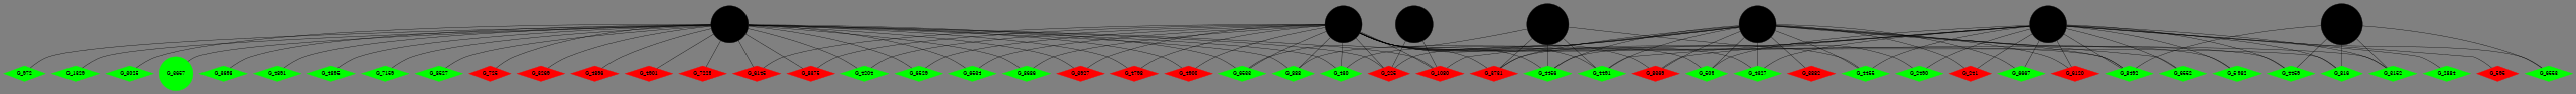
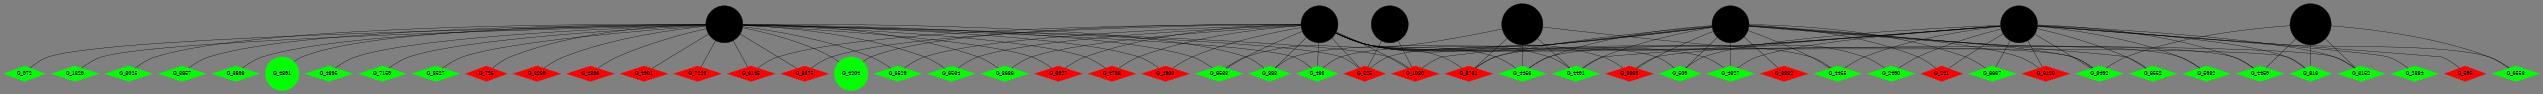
  digraph {
    bgcolor="#808080"
    node [color="#00ff00" shape=diamond style=filled]
    edge [dir=none]
    P_10592 [color="#000000" height=0.1 shape=circle width=0.1]
    G_509 [height=0.1 width=0.1]
    G_816 [height=0.1 width=0.1]
    G_2884 [height=0.1 width=0.1]
    G_3152 [height=0.1 width=0.1]
    G_4327 [height=0.1 width=0.1]
    G_4455 [height=0.1 width=0.1]
    G_4456 [height=0.1 width=0.1]
    G_4459 [height=0.1 width=0.1]
    G_4491 [height=0.1 width=0.1]
    G_5982 [height=0.1 width=0.1]
    G_6552 [height=0.1 width=0.1]
    G_6553 [height=0.1 width=0.1]
    G_6667 [height=0.1 width=0.1]
    n15 [height=0.1 label=G_2490 width=0.1]
    G_8492 [height=0.1 width=0.1]
    G_241 [color="#ff0000" height=0.1 width=0.1]
    G_595 [color="#ff0000" height=0.1 width=0.1]
    G_3731 [color="#ff0000" height=0.1 width=0.1]
    G_6120 [color="#ff0000" height=0.1 width=0.1]
    G_8369 [color="#ff0000" height=0.1 width=0.1]
    P_46132 [color="#000000" height=0.1 shape=circle width=0.1]
    G_430 [height=0.1 width=0.1]
    G_888 [height=0.1 width=0.1]
    G_972 [height=0.1 width=0.1]
    G_1329 [height=0.1 width=0.1]
    G_3025 [height=0.1 width=0.1]
-   G_3657 [height=0.1 shape=circle width=0.1]
+   G_3657 [height=0.1 width=0.1]
    G_3698 [height=0.1 width=0.1]
-   G_4204 [height=0.1 width=0.1]
-   G_4891 [height=0.1 width=0.1]
+   G_4204 [height=0.1 shape=circle width=0.1]
+   G_4891 [height=0.1 shape=circle width=0.1]
    G_4895 [height=0.1 width=0.1]
    G_6529 [height=0.1 width=0.1]
    G_6533 [height=0.1 width=0.1]
    G_6534 [height=0.1 width=0.1]
    G_7159 [height=0.1 width=0.1]
    G_8527 [height=0.1 width=0.1]
    G_8686 [height=0.1 width=0.1]
    G_225 [color="#ff0000" height=0.1 width=0.1]
    G_725 [color="#ff0000" height=0.1 width=0.1]
    G_1080 [color="#ff0000" height=0.1 width=0.1]
    G_3269 [color="#ff0000" height=0.1 width=0.1]
    G_3927 [color="#ff0000" height=0.1 width=0.1]
    G_4798 [color="#ff0000" height=0.1 width=0.1]
    G_4896 [color="#ff0000" height=0.1 width=0.1]
    G_4900 [color="#ff0000" height=0.1 width=0.1]
    G_4901 [color="#ff0000" height=0.1 width=0.1]
    G_6145 [color="#ff0000" height=0.1 width=0.1]
    G_7229 [color="#ff0000" height=0.1 width=0.1]
    G_8375 [color="#ff0000" height=0.1 width=0.1]
    P_68377 [color="#000000" height=0.1 shape=circle width=0.1]
    P_74372 [color="#000000" height=0.1 shape=circle width=0.1]
    G_3882 [color="#ff0000" height=0.1 width=0.1]
    P_99617 [color="#000000" height=0.1 shape=circle width=0.1]
    P_488307 [color="#000000" height=0.1 shape=circle width=0.1]
    P_708537 [color="#000000" height=0.1 shape=circle width=0.1]
    P_10592 -> G_509
    P_10592 -> G_816
    P_10592 -> G_2884
    P_10592 -> G_3152
    P_10592 -> G_4327
    P_10592 -> G_4455
    P_10592 -> G_4456
    P_10592 -> G_4459
    P_10592 -> G_4491
    P_10592 -> G_5982
    P_10592 -> G_6552
    P_10592 -> G_6553
    P_10592 -> G_6667
    P_10592 -> n15
    P_10592 -> G_8492
    P_10592 -> G_241
    P_10592 -> G_595
    P_10592 -> G_3731
    P_10592 -> G_6120
    P_10592 -> G_8369
    P_46132 -> G_430
    P_46132 -> G_888
    P_46132 -> G_972
    P_46132 -> G_1329
    P_46132 -> G_3025
    P_46132 -> G_3657
    P_46132 -> G_3698
    P_46132 -> G_4204
    P_46132 -> G_4891
    P_46132 -> G_4895
    P_46132 -> G_6529
    P_46132 -> G_6533
    P_46132 -> G_6534
    P_46132 -> G_7159
    P_46132 -> G_8527
    P_46132 -> G_8686
    P_46132 -> G_225
    P_46132 -> G_725
    P_46132 -> G_1080
    P_46132 -> G_3269
    P_46132 -> G_3927
    P_46132 -> G_4798
    P_46132 -> G_4896
    P_46132 -> G_4900
    P_46132 -> G_4901
    P_46132 -> G_6145
    P_46132 -> G_7229
    P_46132 -> G_8375
    P_68377 -> G_509
    P_68377 -> G_816
    P_68377 -> G_4327
    P_68377 -> G_4455
    P_68377 -> G_4456
    P_68377 -> G_4459
    P_68377 -> G_4491
    P_68377 -> G_8492
    P_68377 -> G_3731
    P_68377 -> G_8369
    P_68377 -> G_430
    P_68377 -> G_888
    P_68377 -> G_4204
    P_68377 -> G_6529
    P_68377 -> G_6533
    P_68377 -> G_6534
    P_68377 -> G_8686
    P_68377 -> G_225
    P_68377 -> G_1080
    P_68377 -> G_3927
    P_68377 -> G_4798
    P_68377 -> G_4900
    P_68377 -> G_6145
    P_68377 -> G_8375
    P_74372 -> G_509
    P_74372 -> G_3152
    P_74372 -> G_4327
    P_74372 -> G_4455
    P_74372 -> G_4456
    P_74372 -> G_4491
    P_74372 -> G_5982
    P_74372 -> G_6552
    P_74372 -> G_6667
    P_74372 -> G_8492
    P_74372 -> G_241
    P_74372 -> G_3731
    P_74372 -> G_6120
    P_74372 -> G_8369
    P_74372 -> G_430
    P_74372 -> G_888
    P_74372 -> G_225
    P_74372 -> G_1080
    P_74372 -> G_3882
    P_99617 -> G_225
    P_99617 -> G_1080
    P_488307 -> G_4456
    P_488307 -> G_4491
    P_488307 -> n15
    P_488307 -> G_3731
    P_488307 -> G_6533
    P_708537 -> G_816
    P_708537 -> G_3152
    P_708537 -> G_4459
    P_708537 -> G_6553
    P_708537 -> G_8492
  }
